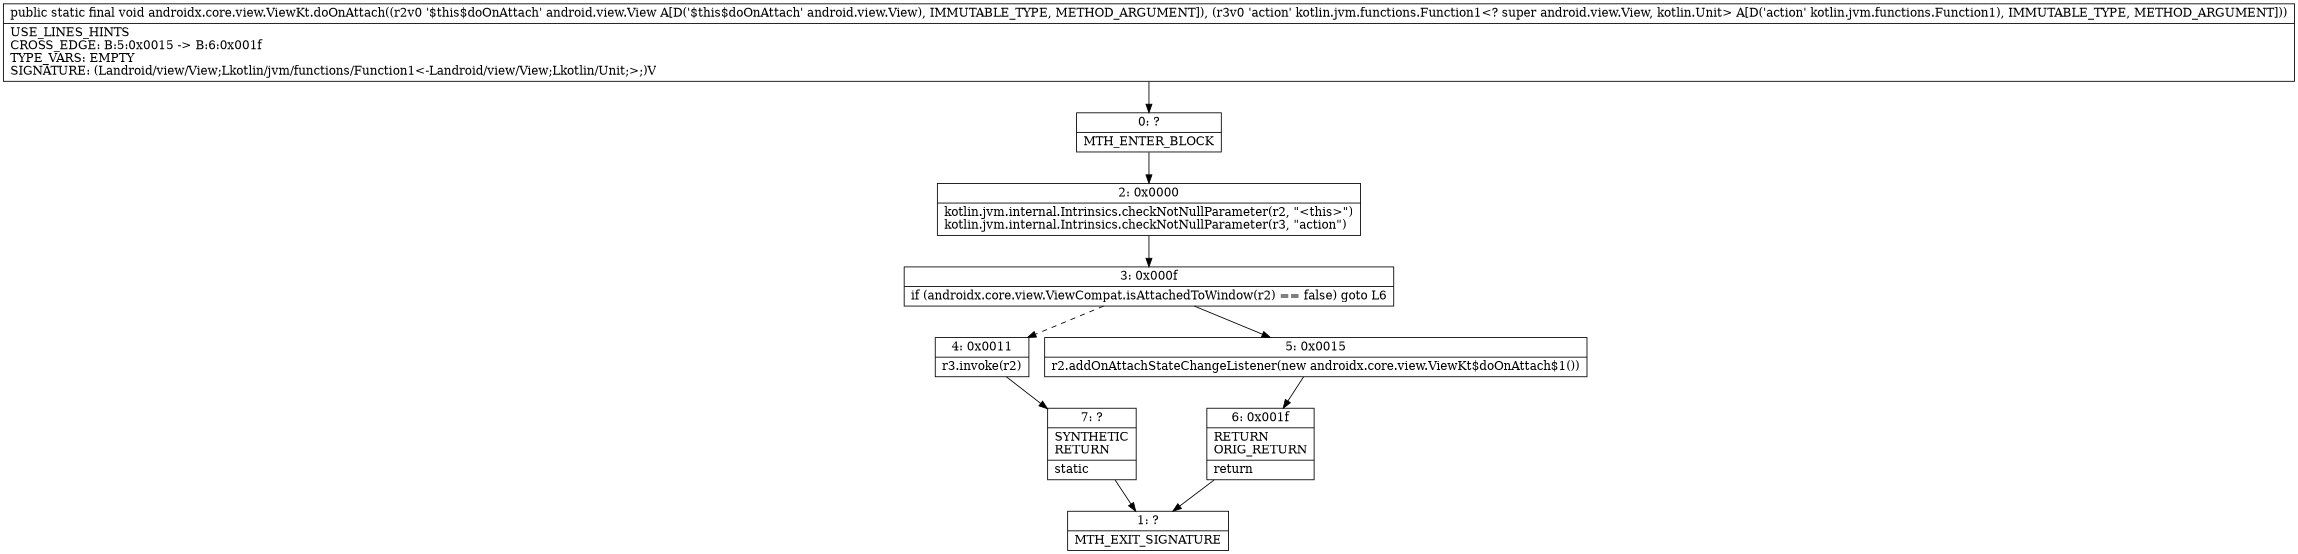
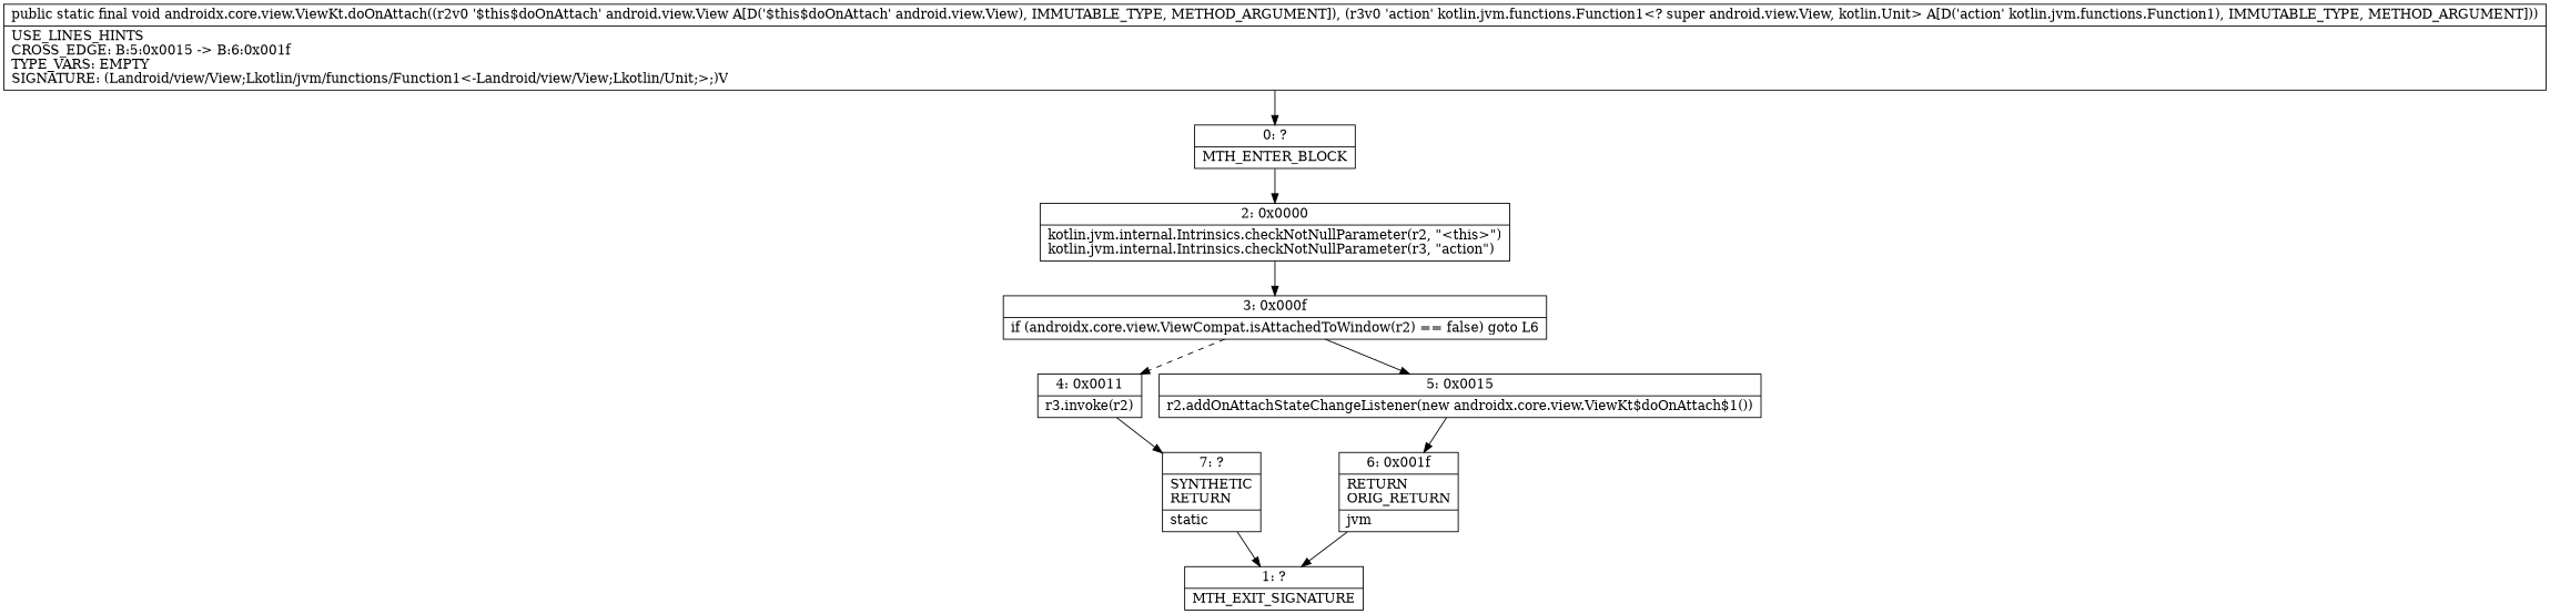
  digraph {
    node [shape=record]
    n1 [label="{0\:\ ?|MTH_ENTER_BLOCK\l}"]
    n2 [label="{2\:\ 0x0000|kotlin.jvm.internal.Intrinsics.checkNotNullParameter(r2, \"\<this\>\")\lkotlin.jvm.internal.Intrinsics.checkNotNullParameter(r3, \"action\")\l}"]
    n3 [label="{3\:\ 0x000f|if (androidx.core.view.ViewCompat.isAttachedToWindow(r2) == false) goto L6\l}"]
    n4 [label="{4\:\ 0x0011|r3.invoke(r2)\l}"]
    n5 [label="{5\:\ 0x0015|r2.addOnAttachStateChangeListener(new androidx.core.view.ViewKt$doOnAttach$1())\l}"]
    n6 [label="{7\:\ ?|SYNTHETIC\lRETURN\l|static\l}"]
-   n7 [label="{6\:\ 0x001f|RETURN\lORIG_RETURN\l|return\l}"]
+   n7 [label="{6\:\ 0x001f|RETURN\lORIG_RETURN\l|jvm\l}"]
    n8 [label="{1\:\ ?|MTH_EXIT_SIGNATURE\l}"]
    n9 [label="{public static final void androidx.core.view.ViewKt.doOnAttach((r2v0 '$this$doOnAttach' android.view.View A[D('$this$doOnAttach' android.view.View), IMMUTABLE_TYPE, METHOD_ARGUMENT]), (r3v0 'action' kotlin.jvm.functions.Function1\<? super android.view.View, kotlin.Unit\> A[D('action' kotlin.jvm.functions.Function1), IMMUTABLE_TYPE, METHOD_ARGUMENT]))  | USE_LINES_HINTS\lCROSS_EDGE: B:5:0x0015 \-\> B:6:0x001f\lTYPE_VARS: EMPTY\lSIGNATURE: (Landroid\/view\/View;Lkotlin\/jvm\/functions\/Function1\<\-Landroid\/view\/View;Lkotlin\/Unit;\>;)V\l}"]
    n1 -> n2
    n2 -> n3
    n3 -> n4 [style=dashed]
    n3 -> n5
    n4 -> n6
    n5 -> n7
    n6 -> n8
    n7 -> n8
    n9 -> n1
  }
